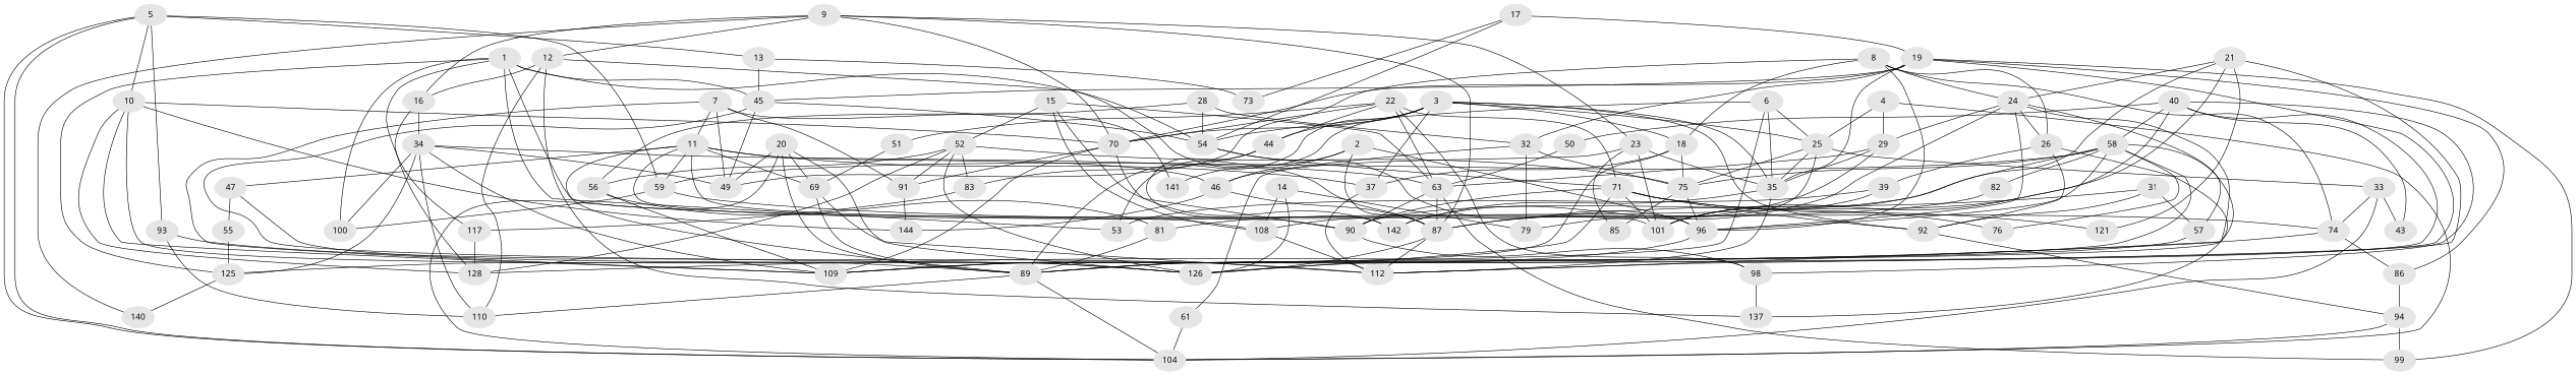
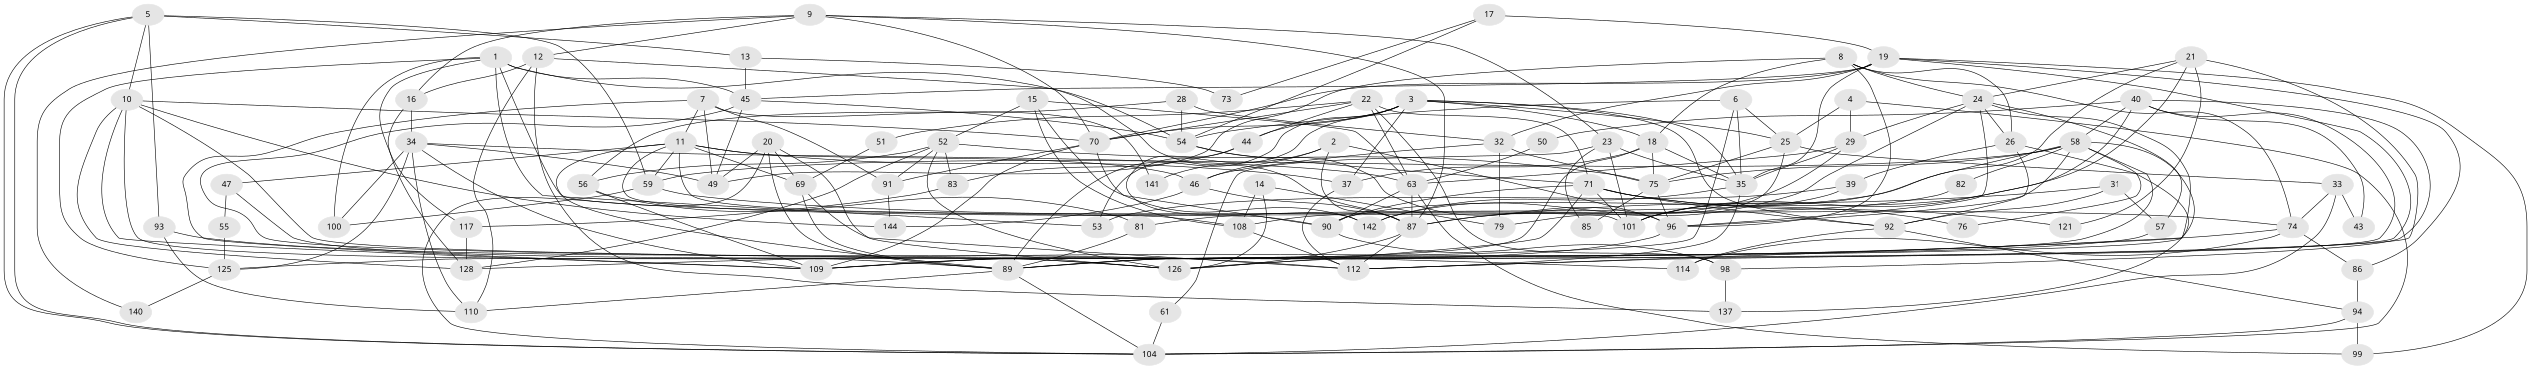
  graph {
    fontname="Noto Sans"
    node [color=gray90 fontname="Noto Sans" style=filled]
    edge [fontname="Noto Sans"]
    1 [super="+30"]
    45 [super="+64"]
    53
    54 [super="+129"]
    100
    108 [super="+136"]
    117
    125
    49
    126 [super="+138"]
    96 [super="+130"]
    71 [super="+119"]
    112 [super="+146"]
    128
    140
    46 [super="+127"]
    87 [super="+97"]
    144
    2
    141
    109 [super="+139"]
    3 [super="+27"]
    18 [super="+78"]
    25 [super="+60"]
    35 [super="+48"]
    37
    44
    70 [super="+122"]
    89 [super="+143"]
    92 [super="+132"]
    75 [super="+131"]
    79
    33
    142
    83
    91
    90 [super="+106"]
    104 [super="+134"]
    110
+   114
    94
    4
    29 [super="+107"]
    63 [super="+135"]
    5 [super="+105"]
    10 [super="+36"]
    13
    59
    93
    73
    74 [super="+84"]
    6 [super="+67"]
    7 [super="+118"]
    11 [super="+68"]
    47
    69 [super="+102"]
    101 [super="+113"]
    8 [super="+72"]
    24 [super="+95"]
    26 [super="+66"]
    57
    137
    39 [super="+80"]
    86
    9 [super="+88"]
    12 [super="+111"]
    16 [super="+77"]
    23 [super="+123"]
    34 [super="+38"]
    61
    85
    55
    98 [super="+124"]
    14
    15 [super="+62"]
    52 [super="+103"]
    56 [super="+120"]
    99
    19 [super="+116"]
    32 [super="+145"]
    17
    20 [super="+41"]
    21
    121
    22 [super="+65"]
    51
    76
    43
    28
    81 [super="+115"]
    31
    40 [super="+42"]
    50
    58 [super="+133"]
    82
    1 -- 45
    1 -- 53
    1 -- 54
    1 -- 100
    1 -- 108
    1 -- 117
    1 -- 125
    45 -- 54
    45 -- 49
    45 -- 126
    54 -- 96
    54 -- 71
    108 -- 112
    117 -- 128
    125 -- 140
    96 -- 109
    71 -- 126 [weight=2]
    71 -- 92
    71 -- 90
    71 -- 101 [weight=2]
    71 -- 121
    71 -- 76
    46 -- 87
    46 -- 144
    87 -- 126
    87 -- 112
    2 -- 96
    2 -- 46
    2 -- 87
    2 -- 141
    3 -- 53
    3 -- 18
    3 -- 25
    3 -- 35
    3 -- 37
    3 -- 44
    3 -- 70
    3 -- 89
    3 -- 92
    18 -- 109
-   25 -- 35
+   18 -- 35
    18 -- 37
    18 -- 75
    25 -- 75
    25 -- 79
    25 -- 33
    35 -- 112
    35 -- 142
    37 -- 112
    44 -- 142
    44 -- 83
    70 -- 109
    70 -- 91
    70 -- 90
    89 -- 104
    89 -- 110
+   92 -- 114
    92 -- 94
    75 -- 96
    75 -- 85
    33 -- 104
    33 -- 74
    33 -- 43
    83 -- 117
    91 -- 144
    90 -- 98
    94 -- 104
    94 -- 99
    4 -- 25
    4 -- 104
    4 -- 29
    29 -- 35
    29 -- 142
    29 -- 63
    63 -- 87
    63 -- 90
    63 -- 99
    5 -- 104
    5 -- 104
    5 -- 10
    5 -- 13
    5 -- 59
    5 -- 93
    10 -- 128
    10 -- 144
    10 -- 109
    10 -- 70
    10 -- 89
+   10 -- 114
    13 -- 45
    13 -- 73
    59 -- 100
    59 -- 74
    93 -- 112
    93 -- 110
    74 -- 128
+   74 -- 114
    74 -- 86
    6 -- 54
    6 -- 25
    6 -- 35
    6 -- 89
    7 -- 49
    7 -- 141
    7 -- 109
    7 -- 91
    7 -- 11
    11 -- 46
    11 -- 37
    11 -- 89
    11 -- 90
    11 -- 59
    11 -- 47
    11 -- 69
    11 -- 101
    47 -- 126
    47 -- 55
    69 -- 112
    69 -- 89
    8 -- 49
    8 -- 96
    8 -- 18
    8 -- 74
    8 -- 24
    8 -- 26
    24 -- 96
    24 -- 87
    24 -- 109
    24 -- 29
    24 -- 26
    24 -- 57
    26 -- 92
    26 -- 137
    26 -- 39 [weight=2]
    57 -- 89
    39 -- 53 [weight=2]
    39 -- 101
    86 -- 94
    9 -- 140
    9 -- 87
    9 -- 70
    9 -- 12
    9 -- 16
    9 -- 23
    12 -- 87
    12 -- 110
    12 -- 137
    12 -- 16
    16 -- 128
    16 -- 34
    23 -- 35
    23 -- 101
    23 -- 61
    23 -- 85
    34 -- 100
    34 -- 125
    34 -- 49
    34 -- 109
    34 -- 110
    34 -- 63
    61 -- 104
    55 -- 125
    98 -- 137
    14 -- 108
    14 -- 126
    14 -- 79
    15 -- 108
    15 -- 142
    15 -- 63
    15 -- 52
    52 -- 126
    52 -- 128
    52 -- 75
    52 -- 83 [weight=2]
    52 -- 91
    52 -- 56
    56 -- 109
    56 -- 81
    19 -- 45
    19 -- 126
    19 -- 35
    19 -- 70
    19 -- 86
    19 -- 99
    19 -- 32
    32 -- 46
    32 -- 75
    32 -- 79
    17 -- 54
    17 -- 73
    17 -- 19
    20 -- 49
    20 -- 126
    20 -- 89
    20 -- 104
    20 -- 69
    21 -- 112
    21 -- 90
    21 -- 101
    21 -- 24
    21 -- 121
    22 -- 71
    22 -- 44
    22 -- 70
    22 -- 63
    22 -- 98
    22 -- 51
    51 -- 69
    28 -- 54
    28 -- 56
    28 -- 32
    81 -- 89
    31 -- 87 [weight=2]
    31 -- 92
    31 -- 57
    40 -- 89
    40 -- 101
    40 -- 98
    40 -- 43
    40 -- 50 [weight=2]
    40 -- 58
    50 -- 63
    58 -- 125
    58 -- 96
    58 -- 112
    58 -- 75
    58 -- 59
    58 -- 76
    58 -- 81
    58 -- 82
    82 -- 108
  }
